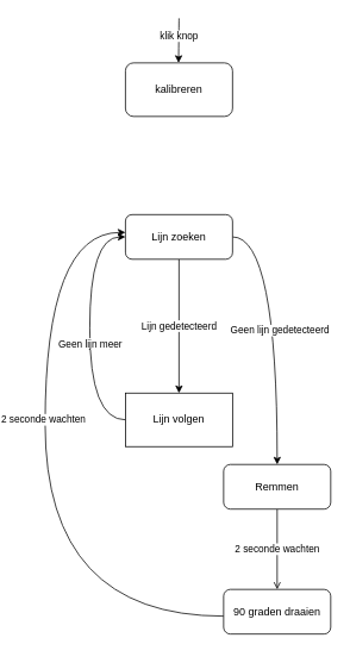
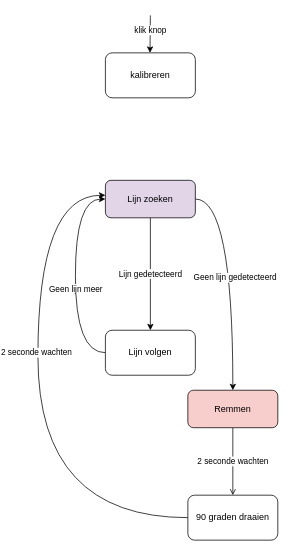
  <mxCell id="0" />
  <mxCell id="1" parent="0" />
  <mxCell id="2" style="edgeStyle=orthogonalEdgeStyle;orthogonalLoop=1;jettySize=auto;html=1;curved=1;" parent="1" source="5" edge="1"><mxGeometry relative="1" as="geometry"><mxPoint x="280" y="520.03" as="targetPoint" /><Array as="points"><mxPoint x="280" y="265.03" /></Array></mxGeometry></mxCell>
  <mxCell id="3" value="Geen lijn gedetecteerd" style="edgeLabel;html=1;align=center;verticalAlign=middle;resizable=0;points=[];" parent="2" vertex="1" connectable="0"><mxGeometry x="0.013" y="2" relative="1" as="geometry"><mxPoint as="offset" /></mxGeometry></mxCell>
  <mxCell id="4" value="Lijn gedetecteerd" style="edgeStyle=orthogonalEdgeStyle;rounded=0;orthogonalLoop=1;jettySize=auto;html=1;entryX=0.5;entryY=0;entryDx=0;entryDy=0;" parent="1" source="5" target="8" edge="1"><mxGeometry relative="1" as="geometry" /></mxCell>
- <mxCell id="5" value="Lijn zoeken" style="rounded=1;whiteSpace=wrap;html=1;" parent="1" vertex="1"><mxGeometry x="110" y="240.03" width="120" height="50" as="geometry" /></mxCell>
+ <mxCell id="5" value="Lijn zoeken" style="rounded=1;whiteSpace=wrap;html=1;fillColor=#e1d5e7;" parent="1" vertex="1"><mxGeometry x="110" y="240.03" width="120" height="50" as="geometry" /></mxCell>
  <mxCell id="6" style="edgeStyle=orthogonalEdgeStyle;curved=1;orthogonalLoop=1;jettySize=auto;html=1;entryX=0;entryY=0.5;entryDx=0;entryDy=0;" parent="1" source="8" target="5" edge="1"><mxGeometry relative="1" as="geometry"><mxPoint x="100" y="260.03" as="targetPoint" /><Array as="points"><mxPoint x="70" y="470.03" /><mxPoint x="70" y="265.03" /></Array></mxGeometry></mxCell>
  <mxCell id="7" value="Geen lijn meer&amp;nbsp;" style="edgeLabel;html=1;align=center;verticalAlign=middle;resizable=0;points=[];" parent="6" vertex="1" connectable="0"><mxGeometry x="-0.116" y="-1" relative="1" as="geometry"><mxPoint as="offset" /></mxGeometry></mxCell>
- <mxCell id="8" value="Lijn volgen" style="whiteSpace=wrap;html=1;rounded=0;" parent="1" vertex="1"><mxGeometry x="110" y="440.03" width="120" height="60" as="geometry" /></mxCell>
+ <mxCell id="8" value="Lijn volgen" style="rounded=1;whiteSpace=wrap;html=1;" parent="1" vertex="1"><mxGeometry x="110" y="440.03" width="120" height="60" as="geometry" /></mxCell>
  <mxCell id="9" style="edgeStyle=orthogonalEdgeStyle;curved=1;orthogonalLoop=1;jettySize=auto;html=1;" parent="1" source="11" edge="1"><mxGeometry relative="1" as="geometry"><mxPoint x="110" y="260.03" as="targetPoint" /><Array as="points"><mxPoint x="20" y="690.03" /><mxPoint x="20" y="260.03" /></Array></mxGeometry></mxCell>
  <mxCell id="10" value="2 seconde wachten" style="edgeLabel;html=1;align=center;verticalAlign=middle;resizable=0;points=[];" parent="9" vertex="1" connectable="0"><mxGeometry x="0.169" y="3" relative="1" as="geometry"><mxPoint as="offset" /></mxGeometry></mxCell>
- <mxCell id="11" value="90 graden draaien" style="rounded=1;whiteSpace=wrap;html=1;" parent="1" vertex="1"><mxGeometry x="220" y="660.03" width="120" height="50" as="geometry" /></mxCell>
+ <mxCell id="11" value="90 graden draaien" style="rounded=1;whiteSpace=wrap;html=1;" parent="1" vertex="1"><mxGeometry x="220" y="660.03" width="120" height="60" as="geometry" /></mxCell>
  <mxCell id="12" value="2 seconde wachten" style="edgeStyle=orthogonalEdgeStyle;rounded=0;orthogonalLoop=1;jettySize=auto;html=1;entryX=0.5;entryY=0;entryDx=0;entryDy=0;endArrow=open;" parent="1" source="13" target="11" edge="1"><mxGeometry relative="1" as="geometry" /></mxCell>
- <mxCell id="13" value="Remmen" style="rounded=1;whiteSpace=wrap;html=1;" parent="1" vertex="1"><mxGeometry x="220" y="520.03" width="120" height="50" as="geometry" /></mxCell>
+ <mxCell id="13" value="Remmen" style="rounded=1;whiteSpace=wrap;html=1;fillColor=#f8cecc;" parent="1" vertex="1"><mxGeometry x="220" y="520.03" width="120" height="50" as="geometry" /></mxCell>
  <mxCell id="14" value="" style="endArrow=classic;html=1;curved=1;" parent="1" edge="1"><mxGeometry width="50" height="50" relative="1" as="geometry"><mxPoint x="170" y="20" as="sourcePoint" /><mxPoint x="169.5" y="70" as="targetPoint" /></mxGeometry></mxCell>
  <mxCell id="15" value="klik knop" style="edgeLabel;html=1;align=center;verticalAlign=middle;resizable=0;points=[];" parent="14" vertex="1" connectable="0"><mxGeometry x="-0.199" y="-3" relative="1" as="geometry"><mxPoint x="3" as="offset" /></mxGeometry></mxCell>
  <mxCell id="16" value="kalibreren" style="rounded=1;whiteSpace=wrap;html=1;" vertex="1" parent="1"><mxGeometry x="110" y="70" width="120" height="60" as="geometry" /></mxCell>
